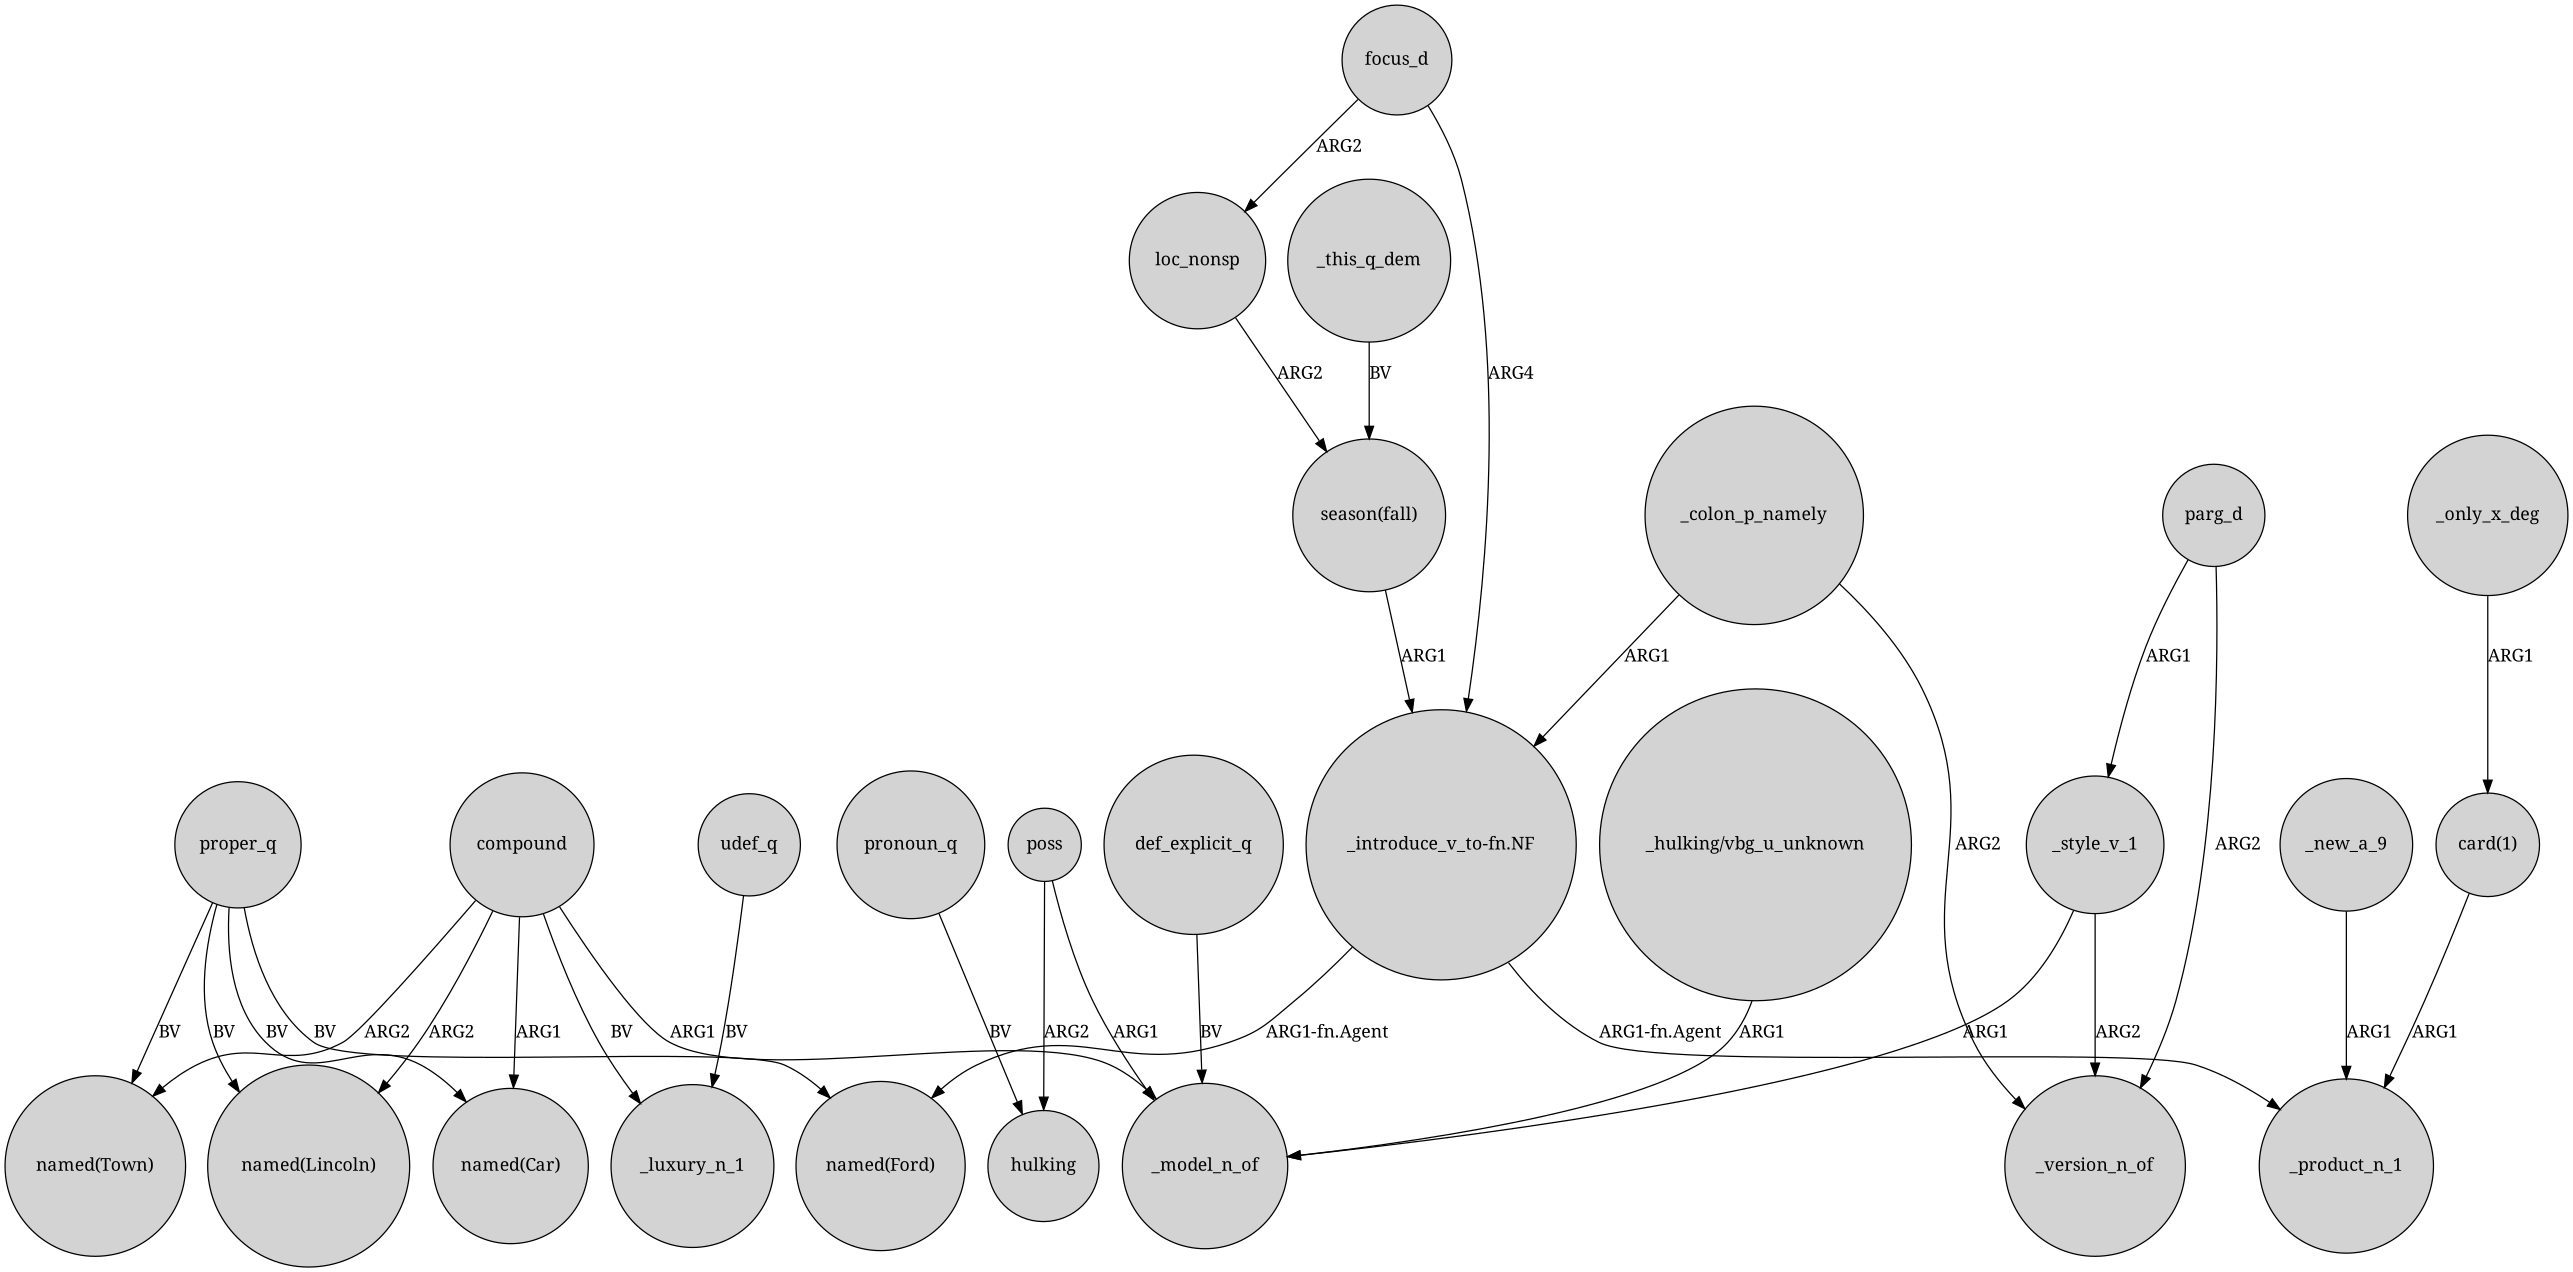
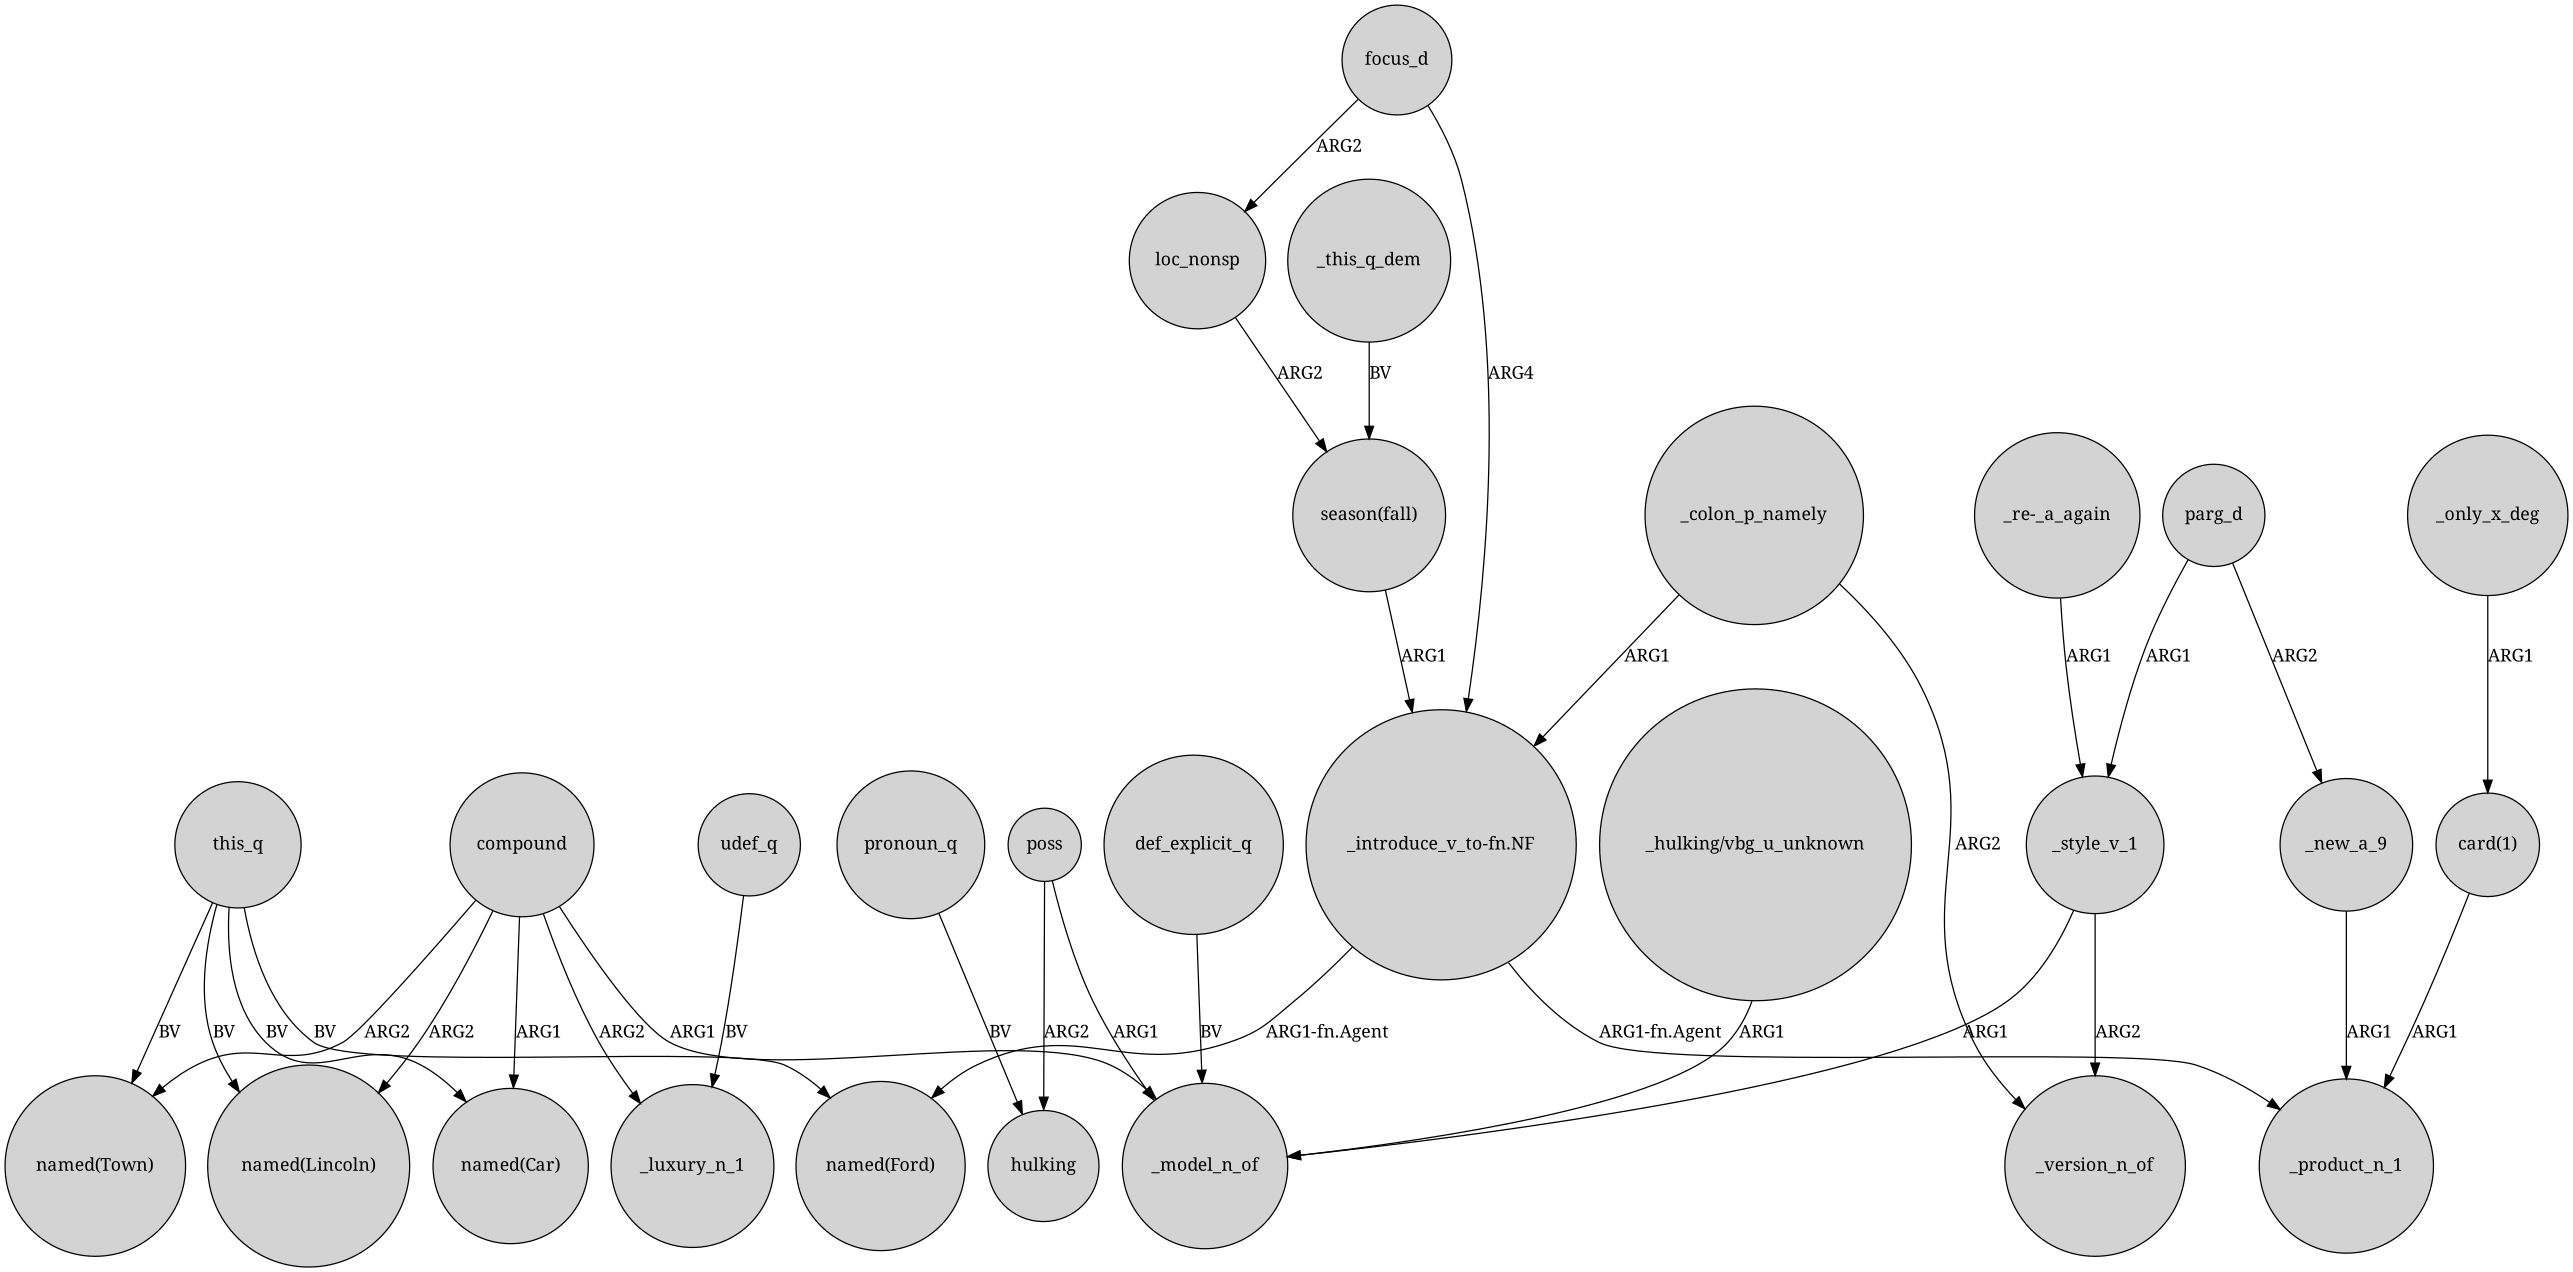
  digraph {
    fontname="Noto Serif"
    node [fontname="Noto Serif" shape=circle style=filled]
    edge [fontname="Noto Serif"]
-   proper_q
+   proper_q [label=this_q]
    "named(Car)"
    "named(Lincoln)"
    "named(Town)"
    "named(Ford)"
    focus_d
    loc_nonsp
    "_introduce_v_to-fn.NF"
    "season(fall)"
    _product_n_1
    _only_x_deg
    "card(1)"
    compound
    _model_n_of
    _luxury_n_1
    poss
    n17 [label=hulking]
    def_explicit_q
    _style_v_1
    _version_n_of
    _colon_p_namely
+   "_re-_a_again"
    n23 [label=_new_a_9]
    parg_d
    pronoun_q
    "_hulking/vbg_u_unknown"
    udef_q
    _this_q_dem
    proper_q -> "named(Car)" [label=BV]
    proper_q -> "named(Lincoln)" [label=BV]
    proper_q -> "named(Town)" [label=BV]
    proper_q -> "named(Ford)" [label=BV]
    focus_d -> loc_nonsp [label=ARG2]
    focus_d -> "_introduce_v_to-fn.NF" [label=ARG4]
    loc_nonsp -> "season(fall)" [label=ARG2]
    "_introduce_v_to-fn.NF" -> "named(Ford)" [label="ARG1-fn.Agent"]
    "_introduce_v_to-fn.NF" -> _product_n_1 [label="ARG1-fn.Agent"]
    "season(fall)" -> "_introduce_v_to-fn.NF" [label=ARG1]
    _only_x_deg -> "card(1)" [label=ARG1]
    "card(1)" -> _product_n_1 [label=ARG1]
    compound -> "named(Car)" [label=ARG1]
    compound -> "named(Lincoln)" [label=ARG2]
    compound -> "named(Town)" [label=ARG2]
    compound -> _model_n_of [label=ARG1]
-   compound -> _luxury_n_1 [label=BV]
+   compound -> _luxury_n_1 [label=ARG2]
    poss -> _model_n_of [label=ARG1]
    poss -> n17 [label=ARG2]
    def_explicit_q -> _model_n_of [label=BV]
    _style_v_1 -> _model_n_of [label=ARG1]
    _style_v_1 -> _version_n_of [label=ARG2]
    _colon_p_namely -> "_introduce_v_to-fn.NF" [label=ARG1]
    _colon_p_namely -> _version_n_of [label=ARG2]
+   "_re-_a_again" -> _style_v_1 [label=ARG1]
    n23 -> _product_n_1 [label=ARG1]
    parg_d -> _style_v_1 [label=ARG1]
-   parg_d -> _version_n_of [label=ARG2]
+   parg_d -> n23 [label=ARG2]
    pronoun_q -> n17 [label=BV]
    "_hulking/vbg_u_unknown" -> _model_n_of [label=ARG1]
    udef_q -> _luxury_n_1 [label=BV]
    _this_q_dem -> "season(fall)" [label=BV]
  }
